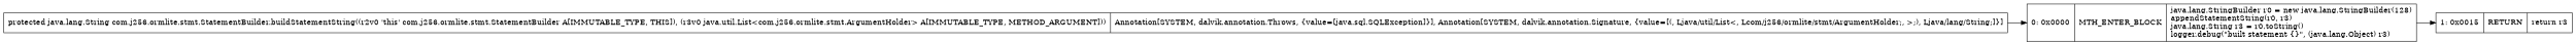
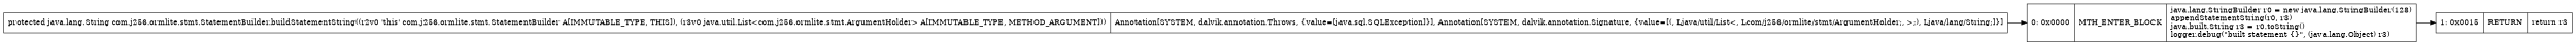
  digraph {
    rankdir=LR
    node [shape=record]
-   n1 [label="{0\:\ 0x0000|MTH_ENTER_BLOCK\l|java.lang.StringBuilder r0 = new java.lang.StringBuilder(128)\lappendStatementString(r0, r3)\ljava.lang.String r3 = r0.toString()\llogger.debug(\"built statement \{\}\", (java.lang.Object) r3)\l}"]
+   n1 [label="{0\:\ 0x0000|MTH_ENTER_BLOCK\l|java.lang.StringBuilder r0 = new java.lang.StringBuilder(128)\lappendStatementString(r0, r3)\ljava.built.String r3 = r0.toString()\llogger.debug(\"built statement \{\}\", (java.lang.Object) r3)\l}"]
    n2 [label="{1\:\ 0x0015|RETURN\l|return r3\l}"]
    n3 [label="{protected java.lang.String com.j256.ormlite.stmt.StatementBuilder.buildStatementString((r2v0 'this' com.j256.ormlite.stmt.StatementBuilder A[IMMUTABLE_TYPE, THIS]), (r3v0 java.util.List\<com.j256.ormlite.stmt.ArgumentHolder\> A[IMMUTABLE_TYPE, METHOD_ARGUMENT]))  | Annotation[SYSTEM, dalvik.annotation.Throws, \{value=[java.sql.SQLException]\}], Annotation[SYSTEM, dalvik.annotation.Signature, \{value=[(, Ljava\/util\/List\<, Lcom\/j256\/ormlite\/stmt\/ArgumentHolder;, \>;), Ljava\/lang\/String;]\}]\l}"]
    n1 -> n2
    n3 -> n1
  }
